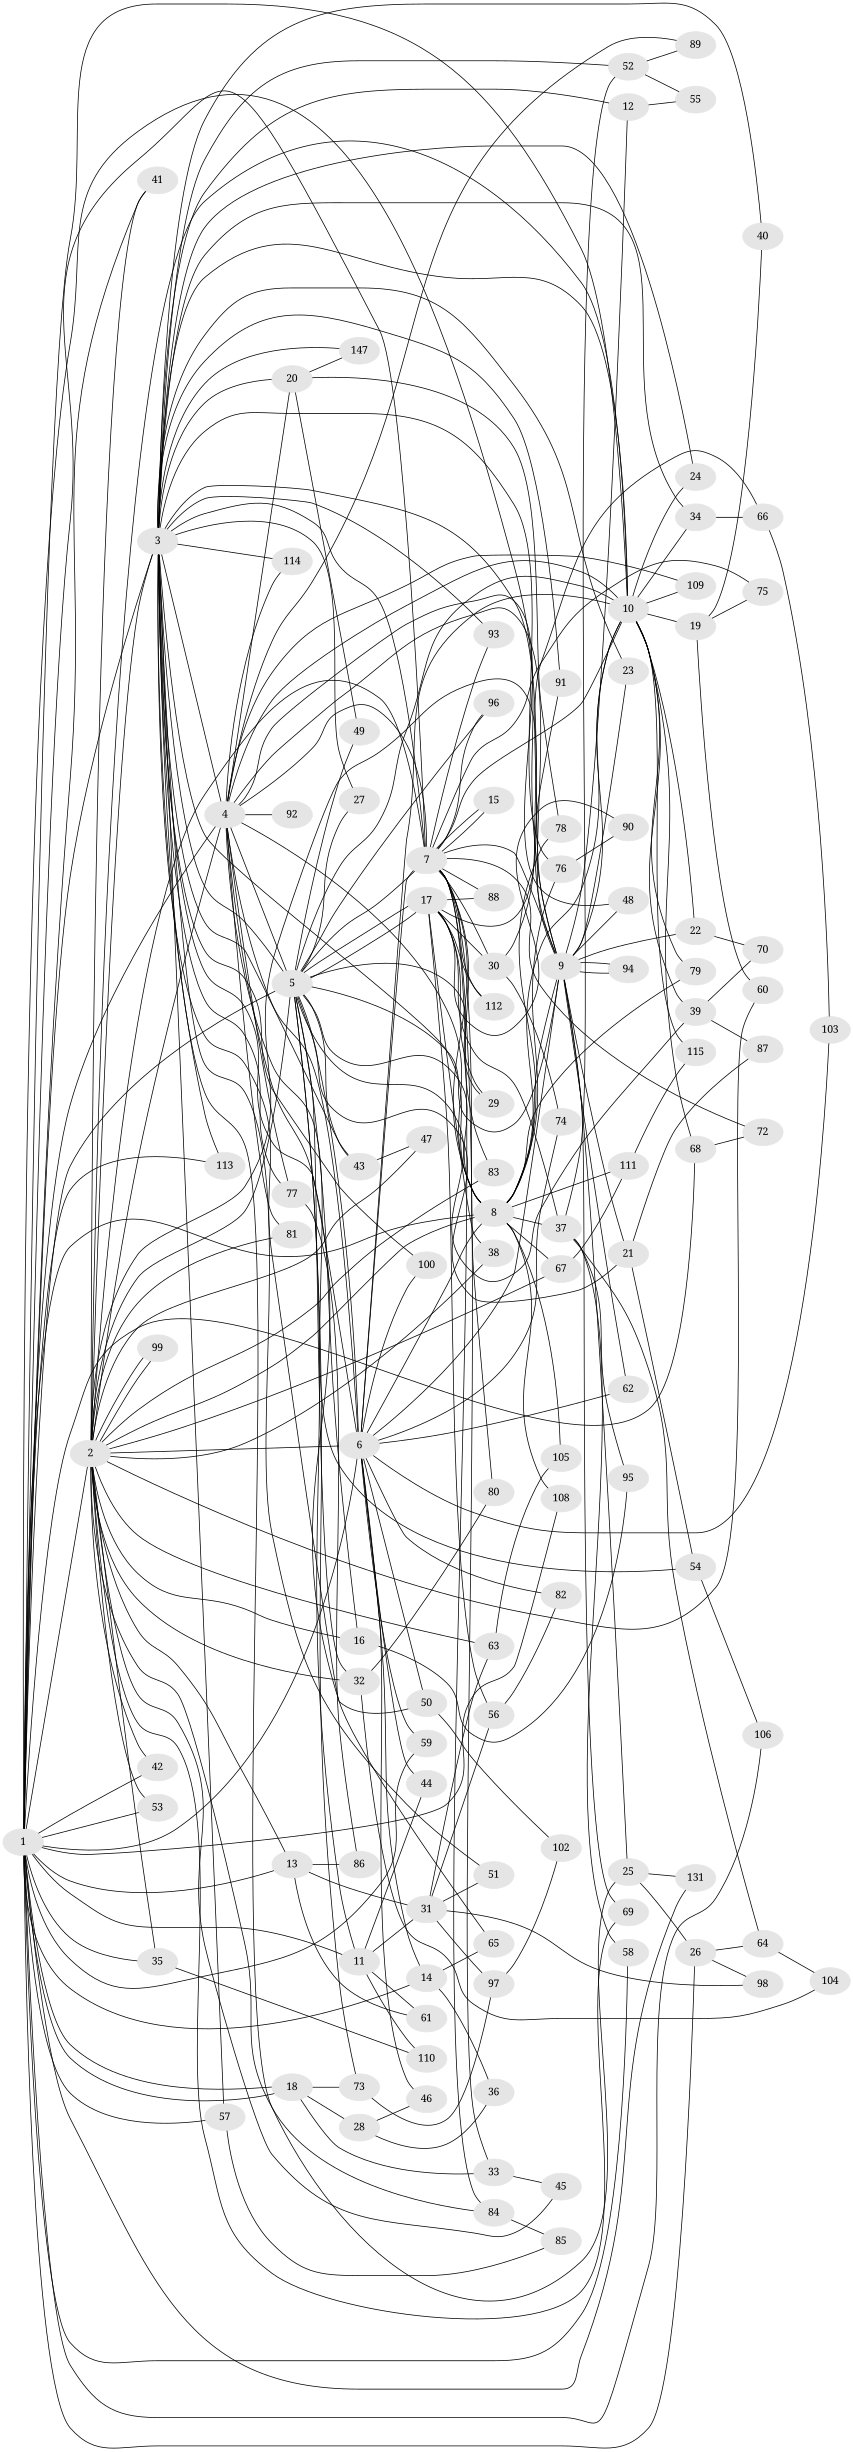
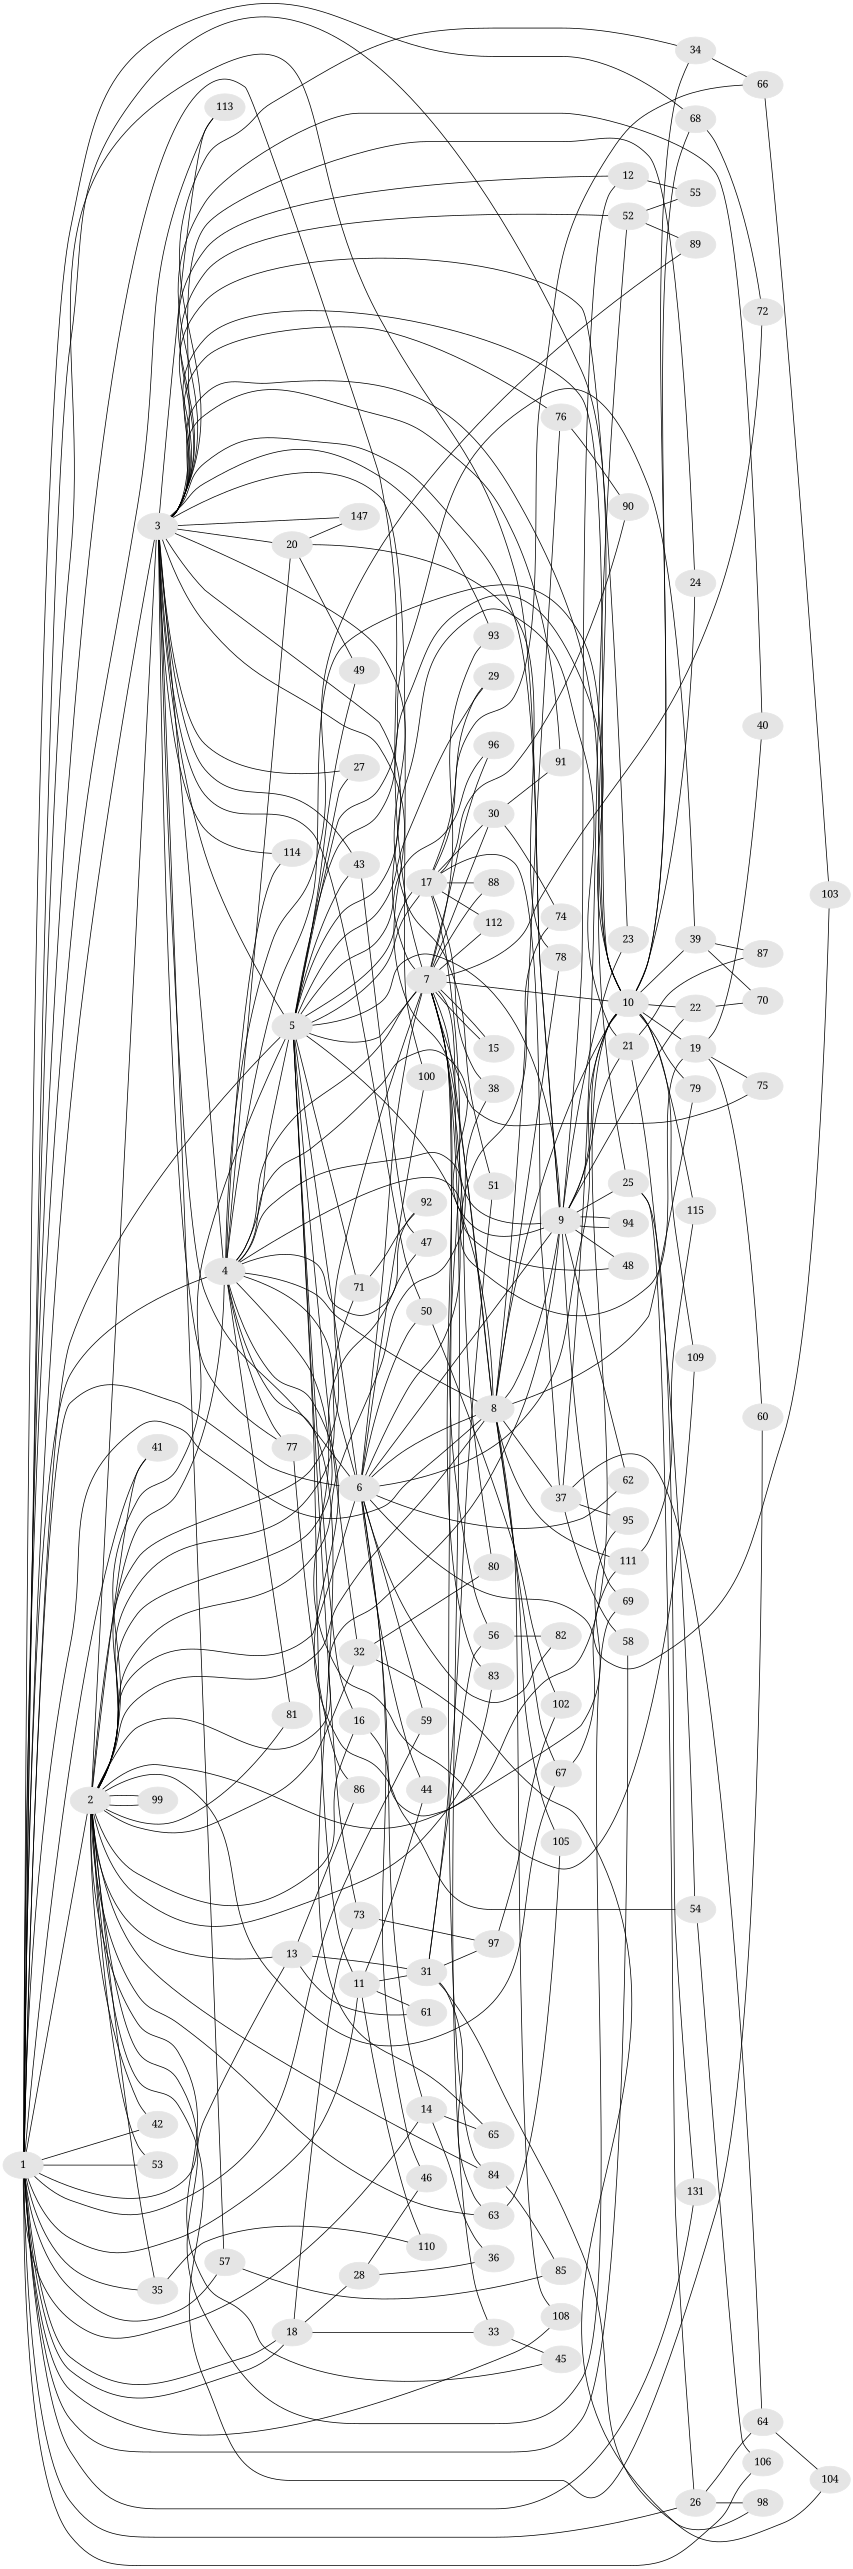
  graph {
    fontname="Noto Serif"
    rankdir=LR
    node [color=gray90 fontname="Noto Serif" style=filled]
    edge [fontname="Noto Serif"]
    1
    2
    3
    4
    5
    6
    7
    8
    9
    10
    11
    13
    14
    18
    26
    35
    41
    42
    53
    57
    58
    59
    68
    n24 [label=131]
    106
    108
    113
    16
    32
    38
    45
    47
    60
    63
    67
    69
+   71
    81
    83
    84
    99
    12
    20
    23
    24
    25
    27
    34
    40
    43
    50
    51
    52
    76
    77
    91
    93
    100
    n59 [label=147]
    114
    19
    48
    54
    65
    89
    92
    109
    17
    21
    29
    39
    49
    73
    96
    44
    46
    62
    74
    82
    103
    15
    30
    33
    72
    75
    80
    88
    112
    37
    78
    79
    105
    111
    22
    94
    115
    31
    61
    110
    86
    36
    28
    64
    98
    85
    95
    104
    55
    66
    102
    90
    56
    87
    70
    97
    1 -- 2
    1 -- 3
    1 -- 4
    1 -- 5
    1 -- 6
    1 -- 7
    1 -- 8
    1 -- 9
    1 -- 10
    1 -- 11
    1 -- 13
    1 -- 14
    1 -- 18
    1 -- 18
    1 -- 26
    1 -- 35
    1 -- 41
    1 -- 42
    1 -- 53
    1 -- 57
    1 -- 58
    1 -- 59
    1 -- 68
    1 -- n24
    1 -- 106
    1 -- 108
    1 -- 113
    2 -- 3
    2 -- 4
    2 -- 5
    2 -- 6
    2 -- 7
    2 -- 8
    2 -- 9
    2 -- 10
    2 -- 13
    2 -- 35
    2 -- 41
    2 -- 42
    2 -- 53
    2 -- 16
    2 -- 32
    2 -- 38
    2 -- 45
    2 -- 47
    2 -- 60
    2 -- 63
    2 -- 67
    2 -- 69
+   2 -- 71
    2 -- 81
    2 -- 83
    2 -- 84
    2 -- 99
    2 -- 99
    3 -- 4
    3 -- 5
    3 -- 6
    3 -- 7
    3 -- 8
    3 -- 9
    3 -- 10
    3 -- 57
    3 -- 113
    3 -- 12
    3 -- 20
    3 -- 23
    3 -- 24
    3 -- 25
    3 -- 27
    3 -- 34
    3 -- 40
    3 -- 43
    3 -- 50
    3 -- 51
    3 -- 52
    3 -- 76
    3 -- 77
    3 -- 91
    3 -- 93
    3 -- 100
    3 -- n59
    3 -- 114
    4 -- 5
    4 -- 6
    4 -- 7
    4 -- 8
    4 -- 9
    4 -- 10
    4 -- 81
    4 -- 20
    4 -- 77
    4 -- 114
+   4 -- 19
    4 -- 48
    4 -- 54
    4 -- 65
    4 -- 89
    4 -- 92
    4 -- 109
    5 -- 6
    5 -- 7
    5 -- 8
    5 -- 9
    5 -- 10
    5 -- 11
    5 -- 16
    5 -- 32
+   5 -- 71
    5 -- 27
    5 -- 43
    5 -- 17
    5 -- 17
    5 -- 21
    5 -- 29
    5 -- 39
    5 -- 49
    5 -- 73
    5 -- 96
    6 -- 7
    6 -- 8
    6 -- 9
    6 -- 10
    6 -- 14
    6 -- 59
    6 -- 50
    6 -- 100
    6 -- 44
    6 -- 46
    6 -- 62
    6 -- 74
    6 -- 82
    6 -- 103
    7 -- 8
    7 -- 9
    7 -- 10
    7 -- 83
    7 -- 84
    7 -- 93
    7 -- 96
    7 -- 15
    7 -- 15
    7 -- 30
    7 -- 33
    7 -- 72
    7 -- 75
    7 -- 80
    7 -- 88
    7 -- 112
    8 -- 9
    8 -- 10
    8 -- 108
    8 -- 67
    8 -- 76
    8 -- 37
    8 -- 78
    8 -- 79
    8 -- 105
    8 -- 111
    9 -- 10
    9 -- 69
    9 -- 12
    9 -- 23
    9 -- 25
    9 -- 48
    9 -- 21
    9 -- 62
    9 -- 22
    9 -- 94
    9 -- 94
    10 -- 68
    10 -- 24
    10 -- 34
    10 -- 19
    10 -- 109
    10 -- 39
    10 -- 79
    10 -- 22
    10 -- 115
    11 -- 44
    11 -- 31
    11 -- 61
    11 -- 110
    13 -- 31
    13 -- 61
    13 -- 86
    14 -- 65
    14 -- 36
    18 -- 73
    18 -- 33
    18 -- 28
    26 -- 64
    26 -- 98
    35 -- 110
    57 -- 85
    68 -- 72
    16 -- 95
    32 -- 80
    32 -- 104
    63 -- 105
    67 -- 111
+   71 -- 92
    84 -- 85
    12 -- 55
    20 -- n59
    20 -- 49
    20 -- 78
    25 -- 26
    25 -- n24
    34 -- 66
    43 -- 47
    50 -- 102
    52 -- 89
    52 -- 55
    76 -- 90
    77 -- 86
    19 -- 60
    19 -- 40
    19 -- 75
    54 -- 106
    17 -- 38
    17 -- 29
    17 -- 30
    17 -- 88
    17 -- 112
    17 -- 37
    17 -- 66
    17 -- 90
    17 -- 56
    21 -- 54
    21 -- 87
    39 -- 87
    39 -- 70
    73 -- 97
    30 -- 91
    30 -- 74
    33 -- 45
    37 -- 58
    37 -- 52
    37 -- 64
    37 -- 95
    111 -- 115
    22 -- 70
    31 -- 63
    31 -- 51
    31 -- 98
    31 -- 56
    31 -- 97
    28 -- 46
    28 -- 36
    64 -- 104
    66 -- 103
    56 -- 82
    97 -- 102
  }
